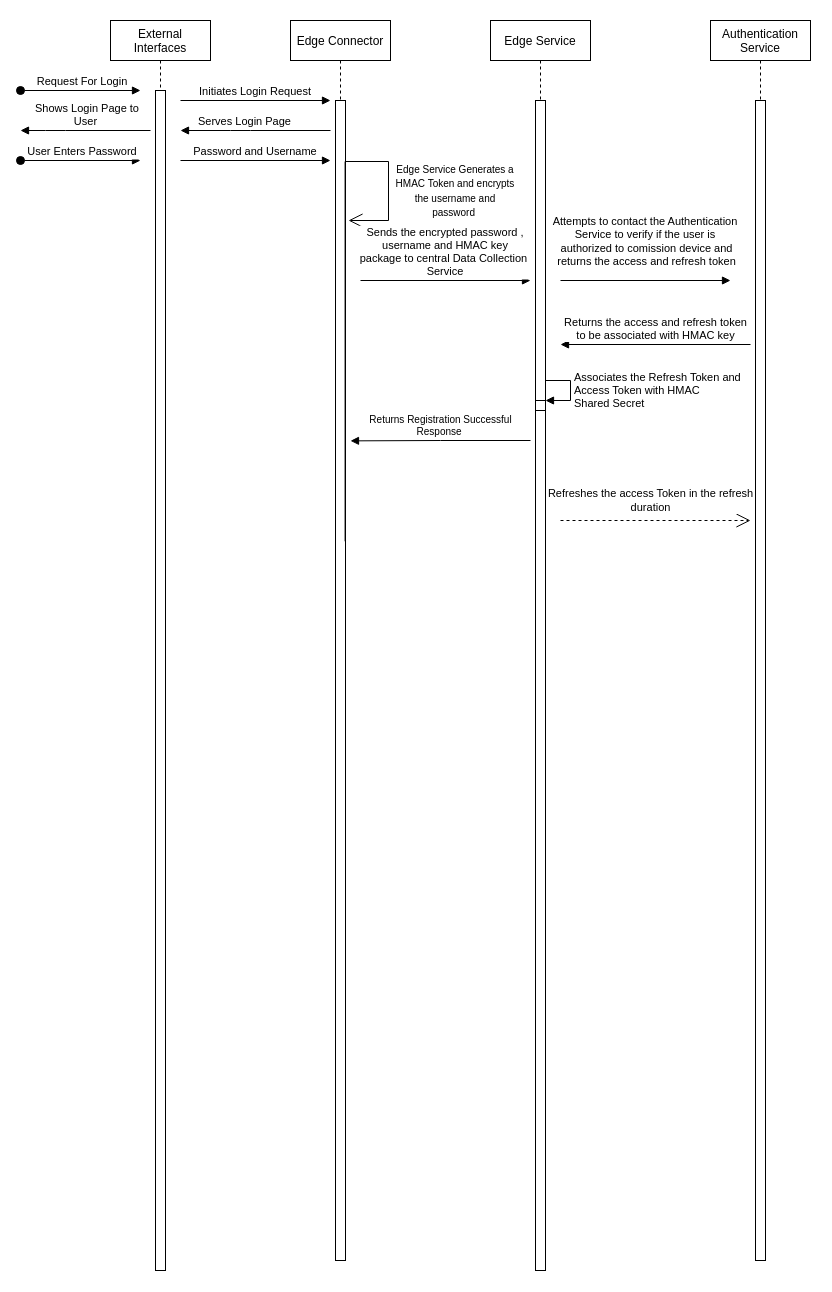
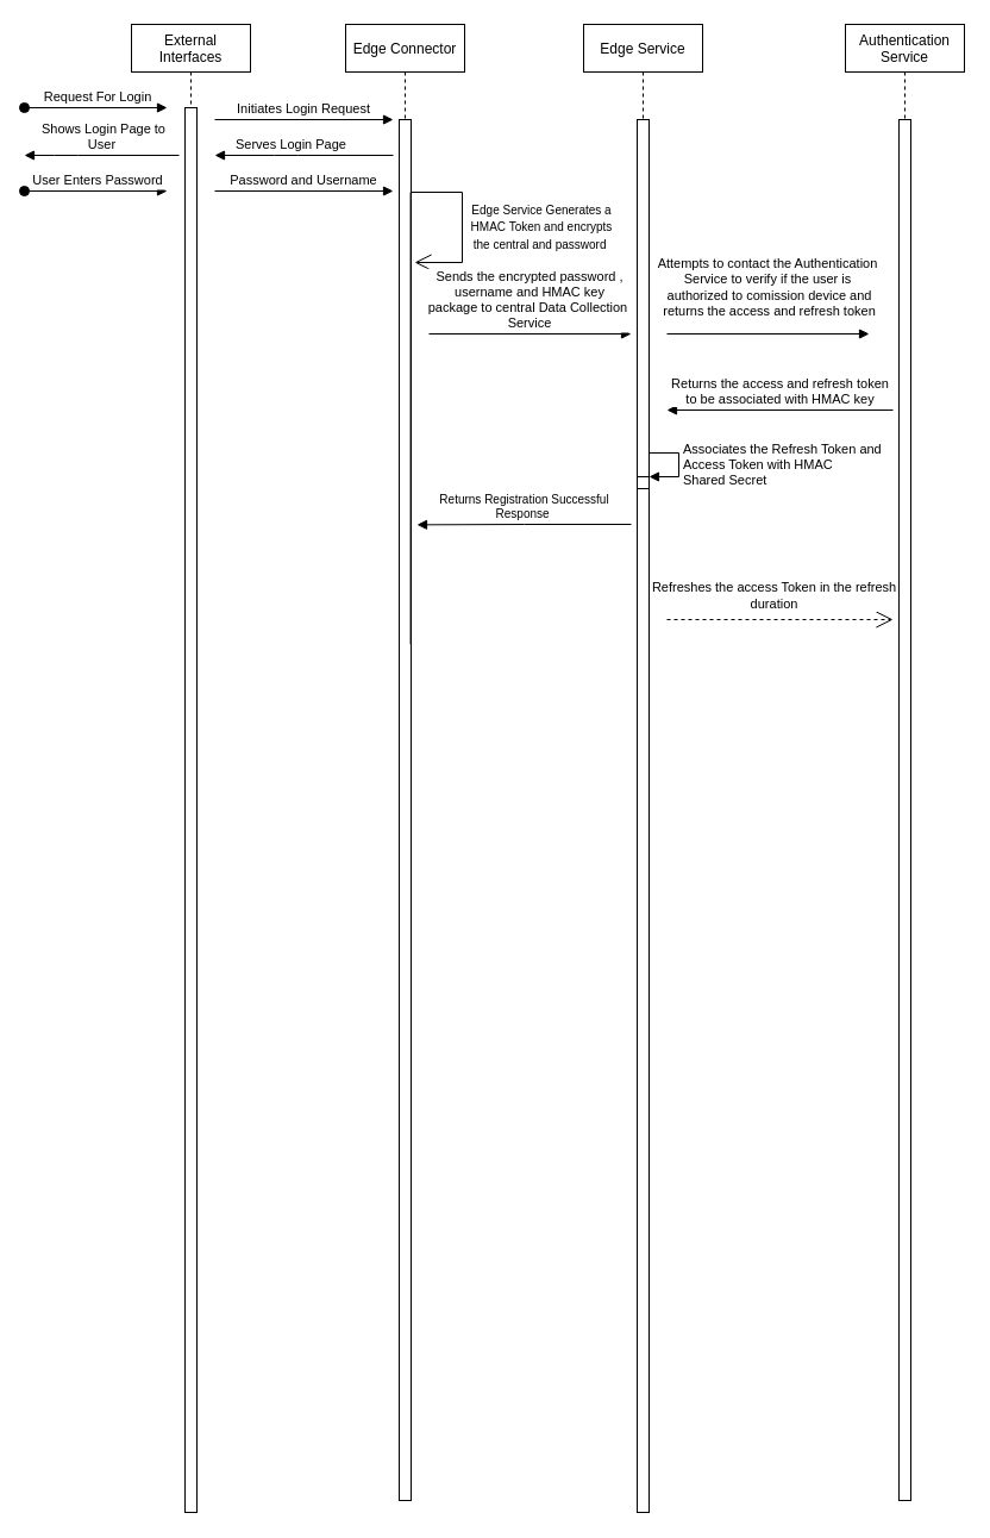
  <mxCell id="0" />
  <mxCell id="1" parent="0" />
  <mxCell id="2" value="External &#10;Interfaces" style="shape=umlLifeline;perimeter=lifelinePerimeter;container=1;collapsible=0;recursiveResize=0;rounded=0;shadow=0;strokeWidth=1;" parent="1" vertex="1"><mxGeometry x="110" y="20" width="100" height="1250" as="geometry" /></mxCell>
  <mxCell id="3" value="" style="points=[];perimeter=orthogonalPerimeter;rounded=0;shadow=0;strokeWidth=1;" parent="2" vertex="1"><mxGeometry x="45" y="70" width="10" height="1180" as="geometry" /></mxCell>
  <mxCell id="4" value="Request For Login" style="verticalAlign=bottom;startArrow=oval;endArrow=block;startSize=8;shadow=0;strokeWidth=1;" parent="2" edge="1"><mxGeometry x="0.037" relative="1" as="geometry"><mxPoint x="-90" y="70" as="sourcePoint" /><mxPoint as="offset" /><mxPoint x="30" y="70" as="targetPoint" /></mxGeometry></mxCell>
  <mxCell id="5" value="Edge Connector" style="shape=umlLifeline;perimeter=lifelinePerimeter;container=1;collapsible=0;recursiveResize=0;rounded=0;shadow=0;strokeWidth=1;" parent="1" vertex="1"><mxGeometry x="290" y="20" width="100" height="1240" as="geometry" /></mxCell>
  <mxCell id="6" value="" style="points=[];perimeter=orthogonalPerimeter;rounded=0;shadow=0;strokeWidth=1;" parent="5" vertex="1"><mxGeometry x="45" y="80" width="10" height="1160" as="geometry" /></mxCell>
  <mxCell id="7" value="" style="endArrow=open;endFill=1;endSize=12;html=1;rounded=0;edgeStyle=orthogonalEdgeStyle;exitX=0.96;exitY=0.38;exitDx=0;exitDy=0;exitPerimeter=0;" parent="5" source="6" edge="1"><mxGeometry width="160" relative="1" as="geometry"><mxPoint x="60" y="140" as="sourcePoint" /><mxPoint x="58" y="200" as="targetPoint" /><Array as="points"><mxPoint x="98" y="141" /><mxPoint x="98" y="200" /><mxPoint x="58" y="200" /></Array></mxGeometry></mxCell>
  <mxCell id="8" value="Initiates Login Request" style="verticalAlign=bottom;endArrow=block;shadow=0;strokeWidth=1;" parent="1" edge="1"><mxGeometry relative="1" as="geometry"><mxPoint x="180" y="100" as="sourcePoint" /><mxPoint x="330" y="100" as="targetPoint" /></mxGeometry></mxCell>
  <mxCell id="9" value="Serves Login Page " style="verticalAlign=bottom;endArrow=block;shadow=0;strokeWidth=1;" parent="1" edge="1"><mxGeometry x="0.118" relative="1" as="geometry"><mxPoint x="330" y="130" as="sourcePoint" /><mxPoint x="180" y="130" as="targetPoint" /><Array as="points"><mxPoint x="240" y="130" /></Array><mxPoint as="offset" /></mxGeometry></mxCell>
  <mxCell id="10" value="Edge Service" style="shape=umlLifeline;perimeter=lifelinePerimeter;container=1;collapsible=0;recursiveResize=0;rounded=0;shadow=0;strokeWidth=1;" parent="1" vertex="1"><mxGeometry x="490" y="20" width="100" height="1250" as="geometry" /></mxCell>
  <mxCell id="11" value="" style="points=[];perimeter=orthogonalPerimeter;rounded=0;shadow=0;strokeWidth=1;" parent="10" vertex="1"><mxGeometry x="45" y="80" width="10" height="1170" as="geometry" /></mxCell>
  <mxCell id="12" value="Attempts to contact the Authentication&amp;nbsp;&lt;br&gt;Service to verify if the user is&amp;nbsp;&lt;br&gt;authorized to comission device and &lt;br&gt;returns the access and refresh token" style="html=1;verticalAlign=bottom;endArrow=block;rounded=0;edgeStyle=orthogonalEdgeStyle;" parent="10" edge="1"><mxGeometry x="0.015" y="10" width="80" relative="1" as="geometry"><mxPoint x="70" y="260" as="sourcePoint" /><mxPoint x="240" y="260" as="targetPoint" /><mxPoint as="offset" /></mxGeometry></mxCell>
  <mxCell id="13" value="" style="html=1;points=[];perimeter=orthogonalPerimeter;" parent="10" vertex="1"><mxGeometry x="45" y="380" width="10" height="10" as="geometry" /></mxCell>
  <mxCell id="14" value="Associates the Refresh Token and&amp;nbsp;&lt;br&gt;Access Token with HMAC &lt;br&gt;Shared Secret" style="edgeStyle=orthogonalEdgeStyle;html=1;align=left;spacingLeft=2;endArrow=block;rounded=0;entryX=1;entryY=0;" parent="10" target="13" edge="1"><mxGeometry x="0.72" relative="1" as="geometry"><mxPoint x="55" y="540" as="sourcePoint" /><Array as="points"><mxPoint x="55" y="360" /><mxPoint x="80" y="360" /><mxPoint x="80" y="380" /></Array><mxPoint as="offset" /></mxGeometry></mxCell>
  <mxCell id="15" value="Refreshes the access Token in the refresh &lt;br&gt;duration" style="endArrow=open;endSize=12;dashed=1;html=1;rounded=0;edgeStyle=orthogonalEdgeStyle;" parent="10" edge="1"><mxGeometry x="-0.053" y="20" width="160" relative="1" as="geometry"><mxPoint x="70" y="500" as="sourcePoint" /><mxPoint x="260" y="500" as="targetPoint" /><mxPoint as="offset" /><Array as="points"><mxPoint x="70" y="500" /><mxPoint x="266" y="500" /></Array></mxGeometry></mxCell>
  <mxCell id="16" value="Shows Login Page to &#10;User " style="verticalAlign=bottom;endArrow=block;shadow=0;strokeWidth=1;" parent="1" edge="1"><mxGeometry x="-0.031" relative="1" as="geometry"><mxPoint x="150" y="130" as="sourcePoint" /><mxPoint x="20" y="130" as="targetPoint" /><Array as="points"><mxPoint x="55" y="130" /></Array><mxPoint as="offset" /></mxGeometry></mxCell>
  <mxCell id="17" value="User Enters Password" style="verticalAlign=bottom;startArrow=oval;endArrow=block;startSize=8;shadow=0;strokeWidth=1;" parent="1" edge="1"><mxGeometry x="0.037" relative="1" as="geometry"><mxPoint x="20" y="160" as="sourcePoint" /><mxPoint x="140" y="160" as="targetPoint" /><mxPoint as="offset" /></mxGeometry></mxCell>
  <mxCell id="18" value="Password and Username" style="verticalAlign=bottom;endArrow=block;shadow=0;strokeWidth=1;" parent="1" edge="1"><mxGeometry relative="1" as="geometry"><mxPoint x="180" y="160" as="sourcePoint" /><mxPoint x="330" y="160" as="targetPoint" /></mxGeometry></mxCell>
- <mxCell id="19" value="&lt;font style=&quot;font-size: 10px&quot;&gt;Edge Service Generates a HMAC Token and encrypts the username and password&amp;nbsp;&lt;/font&gt;" style="text;html=1;strokeColor=none;fillColor=none;align=center;verticalAlign=middle;whiteSpace=wrap;rounded=0;" parent="1" vertex="1"><mxGeometry x="390" y="150" width="130" height="80" as="geometry" /></mxCell>
+ <mxCell id="19" value="&lt;font style=&quot;font-size: 10px&quot;&gt;Edge Service Generates a HMAC Token and encrypts the central and password&amp;nbsp;&lt;/font&gt;" style="text;html=1;strokeColor=none;fillColor=none;align=center;verticalAlign=middle;whiteSpace=wrap;rounded=0;" parent="1" vertex="1"><mxGeometry x="390" y="150" width="130" height="80" as="geometry" /></mxCell>
  <mxCell id="20" value="Sends the encrypted password , &#10;username and HMAC key &#10;package to central Data Collection &#10;Service" style="verticalAlign=bottom;endArrow=block;shadow=0;strokeWidth=1;" parent="1" edge="1"><mxGeometry relative="1" as="geometry"><mxPoint x="360" y="280" as="sourcePoint" /><mxPoint x="530" y="280" as="targetPoint" /></mxGeometry></mxCell>
  <mxCell id="21" value="Authentication &#10;Service" style="shape=umlLifeline;perimeter=lifelinePerimeter;container=1;collapsible=0;recursiveResize=0;rounded=0;shadow=0;strokeWidth=1;" parent="1" vertex="1"><mxGeometry x="710" y="20" width="100" height="1240" as="geometry" /></mxCell>
  <mxCell id="22" value="" style="points=[];perimeter=orthogonalPerimeter;rounded=0;shadow=0;strokeWidth=1;" parent="21" vertex="1"><mxGeometry x="45" y="80" width="10" height="1160" as="geometry" /></mxCell>
  <mxCell id="23" value="Returns the access and refresh token&lt;br&gt;to be associated with HMAC key" style="html=1;verticalAlign=bottom;endArrow=block;rounded=0;edgeStyle=orthogonalEdgeStyle;" parent="1" edge="1"><mxGeometry width="80" relative="1" as="geometry"><mxPoint x="750" y="344" as="sourcePoint" /><mxPoint x="560" y="344" as="targetPoint" /></mxGeometry></mxCell>
  <mxCell id="24" value="Returns Registration Successful&lt;br&gt;&amp;nbsp;Response&amp;nbsp;&amp;nbsp;" style="html=1;verticalAlign=bottom;endArrow=block;rounded=0;fontSize=10;edgeStyle=orthogonalEdgeStyle;entryX=0.6;entryY=0.339;entryDx=0;entryDy=0;entryPerimeter=0;exitX=0.4;exitY=0.336;exitDx=0;exitDy=0;exitPerimeter=0;" edge="1" parent="1" source="10" target="5"><mxGeometry width="80" relative="1" as="geometry"><mxPoint x="520" y="540" as="sourcePoint" /><mxPoint x="690" y="540" as="targetPoint" /><Array as="points"><mxPoint x="440" y="440" /></Array></mxGeometry></mxCell>
